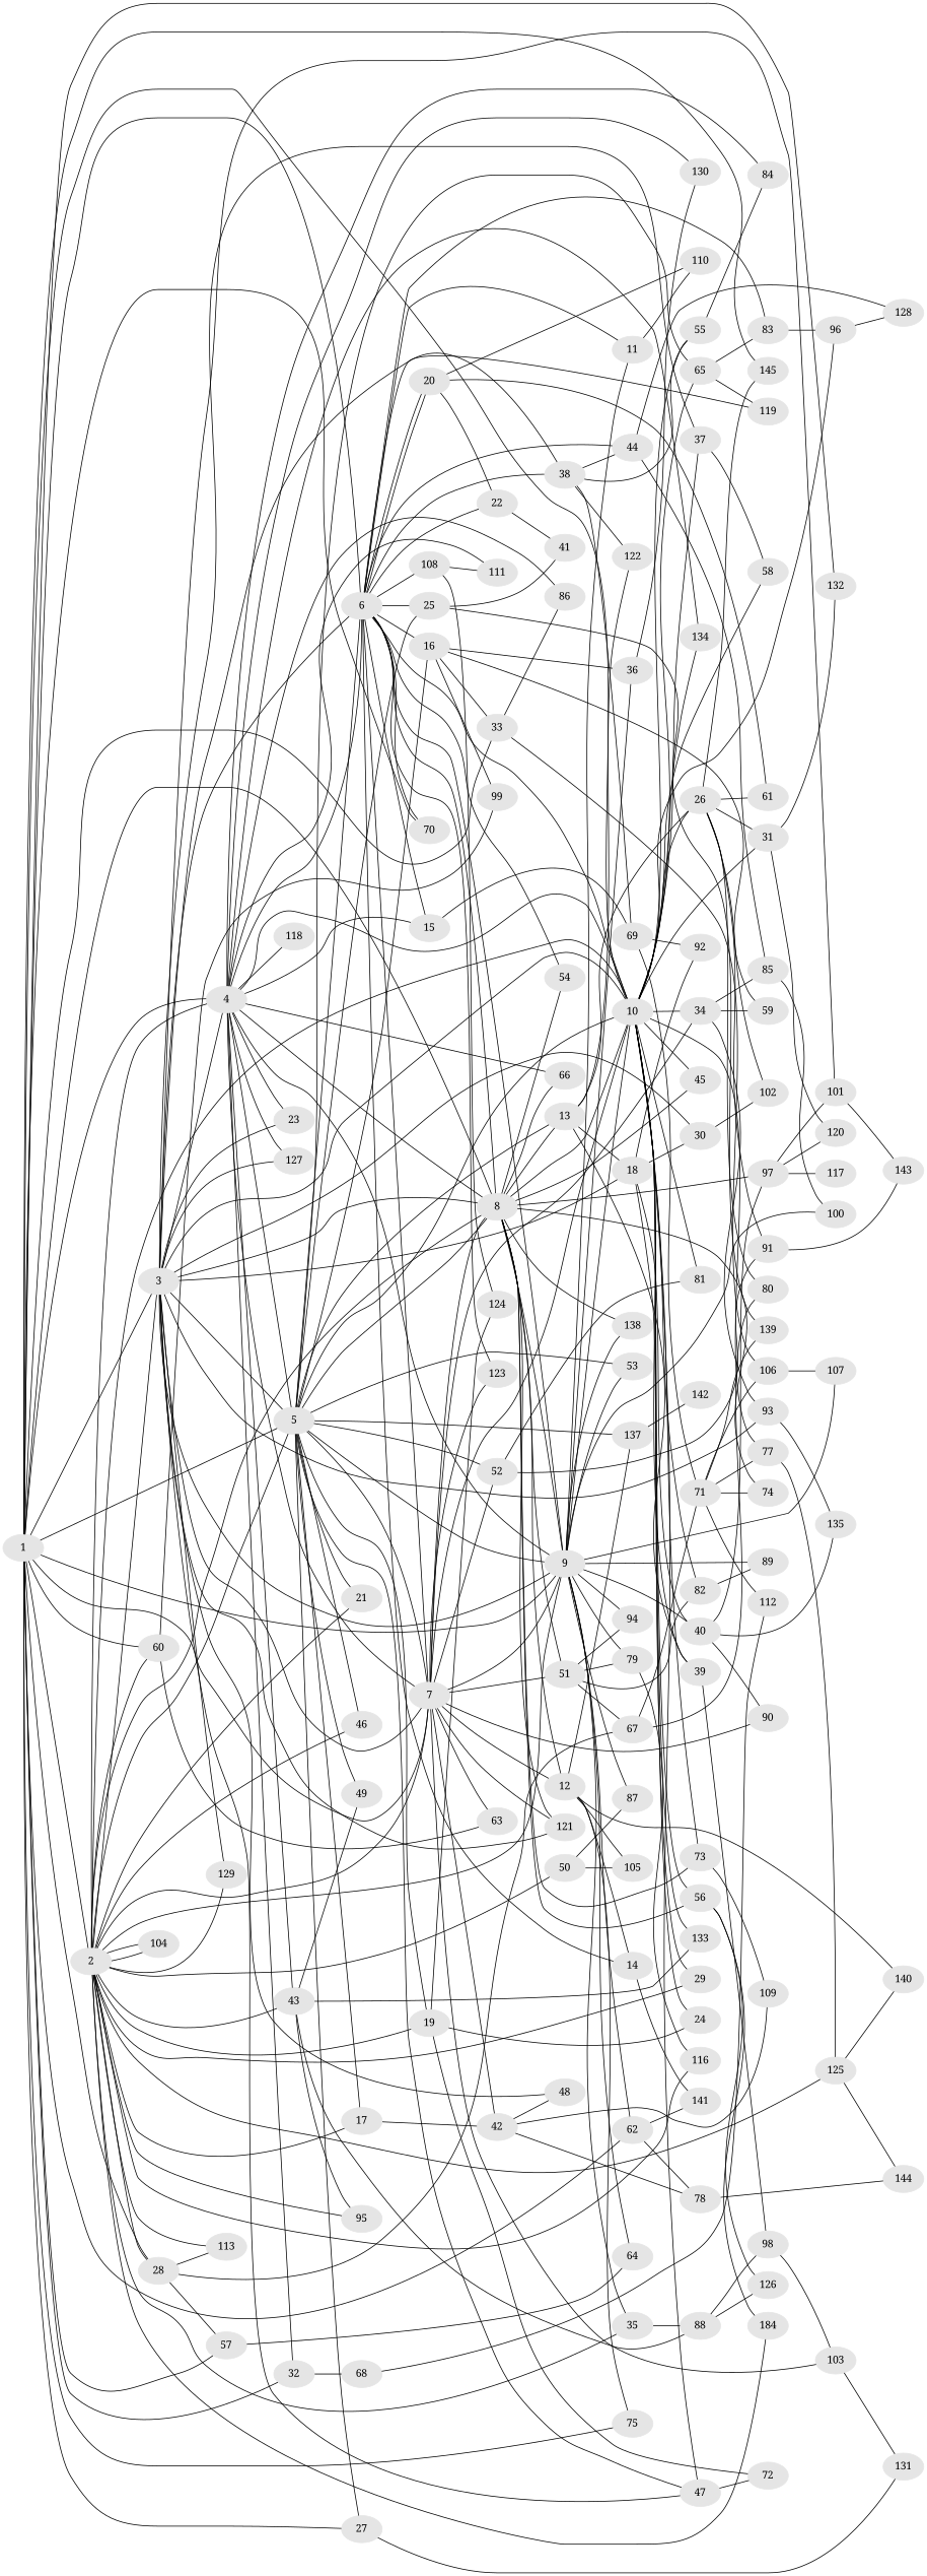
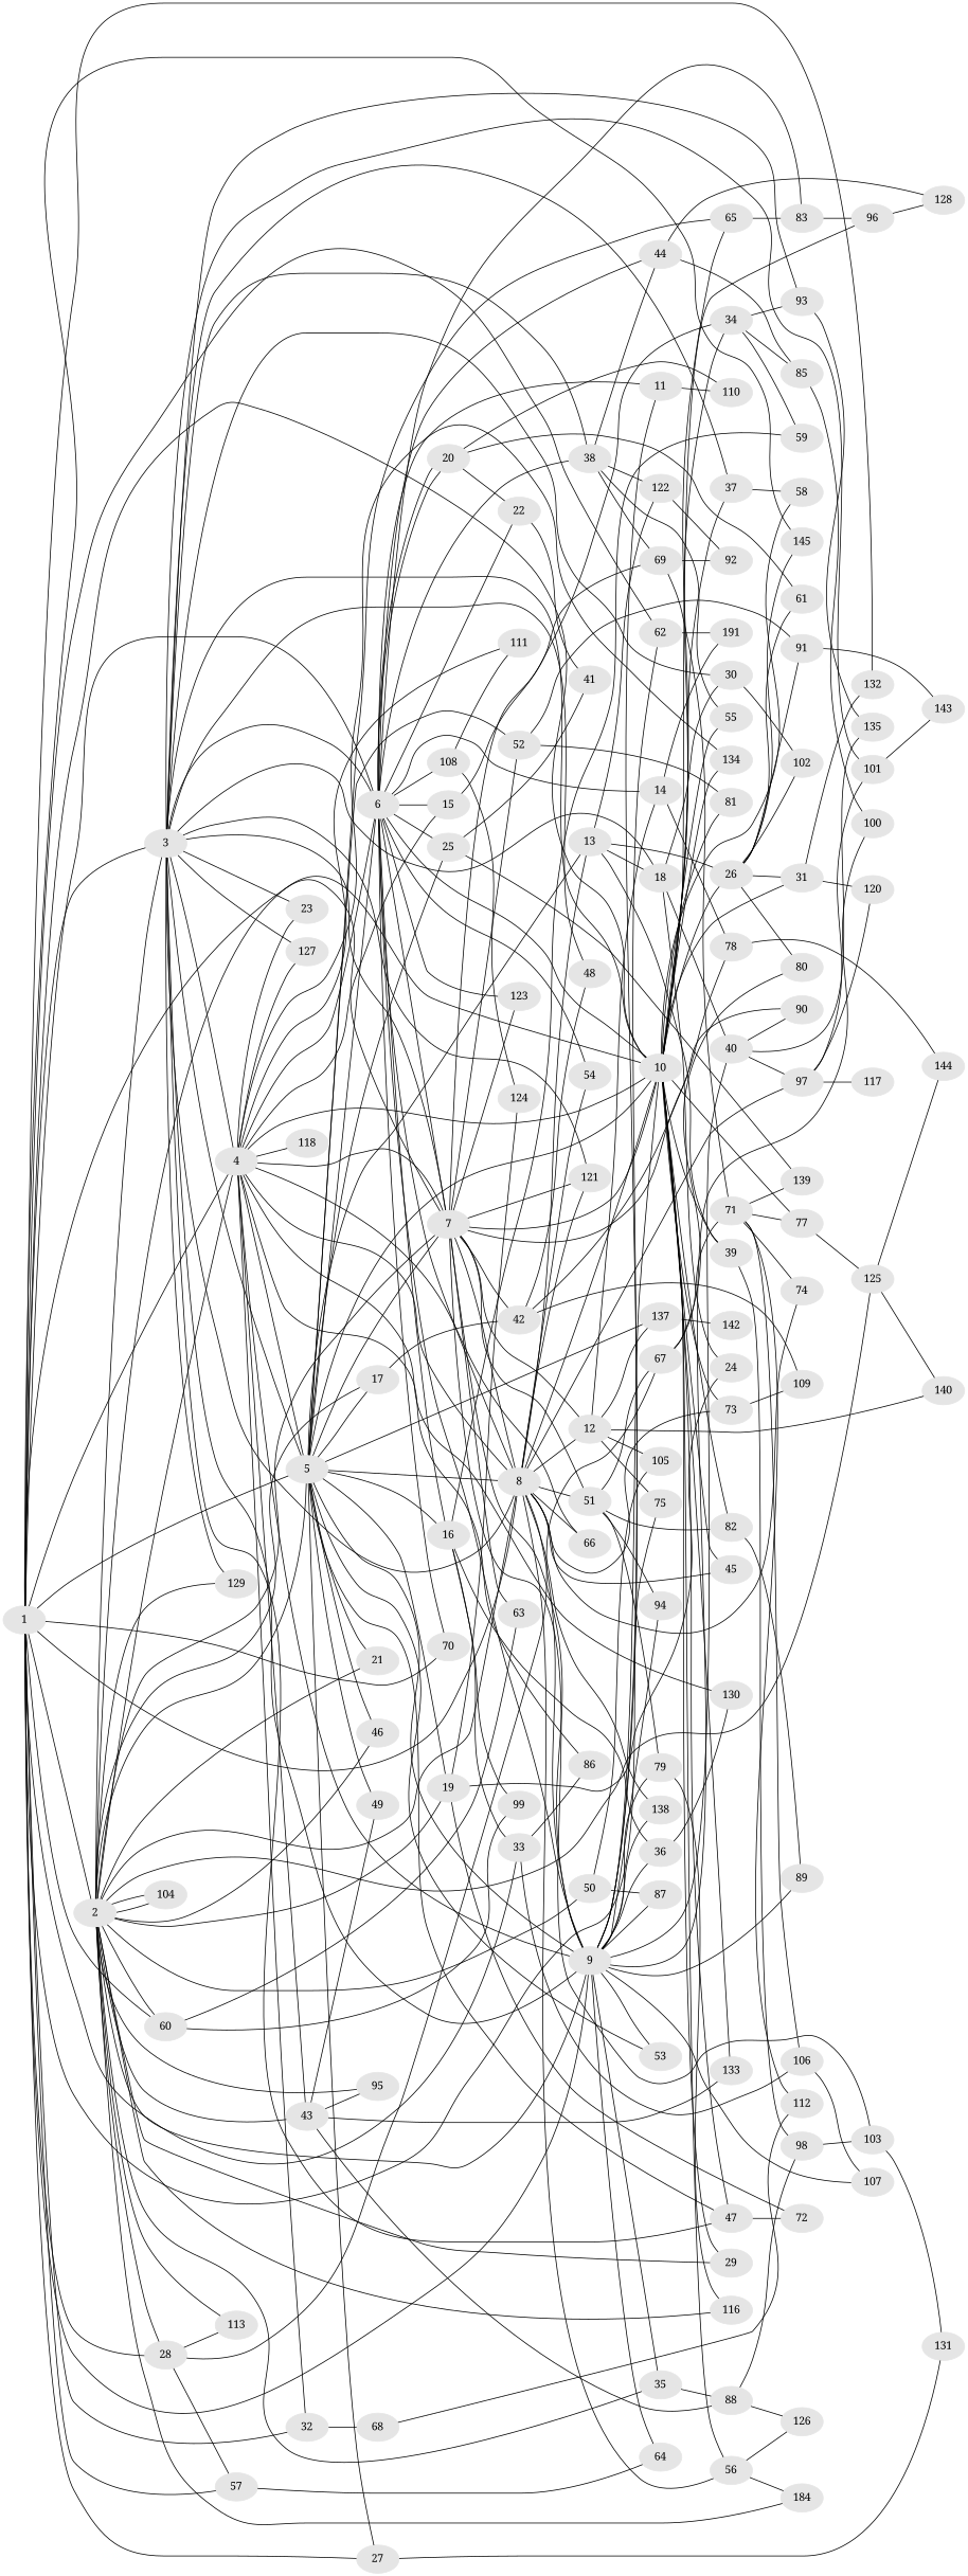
  graph {
    fontname="Noto Serif"
    rankdir=LR
    node [color=gray90 fontname="Noto Serif" style=filled]
    edge [fontname="Noto Serif"]
    1
    2
    3
    4
    5
    6
    7
    8
    9
    10
    27
    28
    32
    33
    57
    60
    62
    70
    75
    n20 [label=145]
    132
    17
    19
    21
    29
    35
    43
    46
    50
    95
    104
    113
    n33 [label=184]
    116
    125
    129
    18
    23
    30
    37
    38
    48
    93
    101
    121
    127
    47
    15
    66
-   84
    86
    111
    118
    130
    134
    13
    16
    25
    49
    52
    53
    65
    137
    11
    14
    20
    22
    44
    54
    83
    108
-   119
    123
    12
    34
    42
    51
    63
    90
    103
    45
    56
    73
    74
    97
    138
    36
    40
    64
    79
    87
    89
    94
    100
    107
    26
    31
    39
    55
    58
    77
    81
    82
    96
    133
    131
    67
    68
    106
    99
-   141
+   141 [label=191]
    24
    72
    124
    88
    105
    140
    144
    92
    102
    122
    69
    135
    143
    59
    41
    139
    91
    142
    110
    78
    61
    85
    128
    109
    126
    112
    120
    117
    80
    98
    71
    1 -- 2
    1 -- 3
    1 -- 4
    1 -- 5
    1 -- 6
    1 -- 7
    1 -- 8
    1 -- 9
    1 -- 10
    1 -- 27
    1 -- 28
    1 -- 32
    1 -- 33
    1 -- 57
    1 -- 60
    1 -- 62
    1 -- 70
    1 -- 75
    1 -- n20
    1 -- 132
    2 -- 3
    2 -- 4
    2 -- 5
    2 -- 7
    2 -- 8
    2 -- 9
    2 -- 10
    2 -- 28
    2 -- 60
    2 -- 17
    2 -- 19
    2 -- 21
    2 -- 29
    2 -- 35
    2 -- 43
    2 -- 46
    2 -- 50
    2 -- 95
    2 -- 104
    2 -- 104
    2 -- 113
    2 -- n33
    2 -- 116
    2 -- 125
    2 -- 129
    3 -- 4
    3 -- 5
    3 -- 6
    3 -- 7
    3 -- 8
    3 -- 9
    3 -- 10
    3 -- 129
    3 -- 18
    3 -- 23
    3 -- 30
    3 -- 37
    3 -- 38
    3 -- 48
    3 -- 93
    3 -- 101
    3 -- 121
    3 -- 127
    3 -- 47
    4 -- 5
    4 -- 6
    4 -- 7
    4 -- 8
    4 -- 9
    4 -- 10
    4 -- 32
    4 -- 43
    4 -- 23
    4 -- 127
    4 -- 15
    4 -- 66
-   4 -- 84
    4 -- 86
    4 -- 111
    4 -- 118
    4 -- 130
    4 -- 134
    5 -- 6
    5 -- 7
    5 -- 8
    5 -- 9
    5 -- 10
    5 -- 27
    5 -- 17
    5 -- 19
    5 -- 21
    5 -- 46
    5 -- 47
    5 -- 13
    5 -- 16
    5 -- 25
    5 -- 49
    5 -- 52
    5 -- 53
    5 -- 65
    5 -- 137
    6 -- 7
    6 -- 8
    6 -- 9
    6 -- 10
    6 -- 70
    6 -- 38
    6 -- 15
    6 -- 16
    6 -- 25
    6 -- 11
    6 -- 14
    6 -- 20
    6 -- 20
    6 -- 22
    6 -- 44
    6 -- 54
    6 -- 83
    6 -- 108
-   6 -- 119
    6 -- 123
    7 -- 8
    7 -- 9
    7 -- 10
    7 -- 121
    7 -- 52
    7 -- 123
    7 -- 12
    7 -- 34
    7 -- 42
    7 -- 51
    7 -- 63
    7 -- 90
    7 -- 103
    8 -- 9
    8 -- 10
    8 -- 121
    8 -- 66
    8 -- 13
    8 -- 54
    8 -- 12
    8 -- 51
    8 -- 45
    8 -- 56
    8 -- 73
    8 -- 74
    8 -- 97
    8 -- 138
    9 -- 10
    9 -- 62
    9 -- 35
    9 -- 53
    9 -- 11
    9 -- 138
    9 -- 36
    9 -- 40
    9 -- 64
    9 -- 79
    9 -- 87
    9 -- 89
    9 -- 94
    9 -- 100
    9 -- 107
    10 -- 29
    10 -- 37
    10 -- 47
    10 -- 134
    10 -- 65
    10 -- 34
    10 -- 45
    10 -- 56
    10 -- 73
    10 -- 26
    10 -- 31
    10 -- 39
    10 -- 55
    10 -- 58
    10 -- 77
    10 -- 81
    10 -- 82
    10 -- 96
    10 -- 133
    27 -- 131
    28 -- 57
    28 -- 113
    28 -- 67
    32 -- 68
    33 -- 86
    33 -- 106
    57 -- 64
    60 -- 63
    60 -- 99
    62 -- 141
    17 -- 42
    19 -- 24
    19 -- 72
    19 -- 124
    35 -- 88
    43 -- 95
    43 -- 49
    43 -- 133
    43 -- 88
    50 -- 87
    50 -- 105
    125 -- 140
    125 -- 144
    18 -- 30
    18 -- 40
    18 -- 24
-   18 -- 92
+   122 -- 92
    30 -- 102
    37 -- 58
    38 -- 44
    38 -- 55
    38 -- 122
    38 -- 69
    93 -- 135
    101 -- 143
    47 -- 72
    15 -- 69
    13 -- 18
    13 -- 26
    13 -- 39
    13 -- 122
    16 -- 33
    16 -- 36
    16 -- 99
    16 -- 59
    25 -- 41
    25 -- 139
    52 -- 81
    52 -- 91
    65 -- 83
-   65 -- 119
    137 -- 142
    11 -- 110
    14 -- 141
-   62 -- 78
+   14 -- 78
    20 -- 22
    20 -- 110
    20 -- 61
    22 -- 41
    44 -- 85
    44 -- 128
    83 -- 96
    108 -- 111
    108 -- 124
    12 -- 75
    12 -- 137
    12 -- 14
    12 -- 105
    12 -- 140
    34 -- 93
    34 -- 59
    34 -- 85
    42 -- 48
    42 -- 78
    42 -- 109
    51 -- 79
    51 -- 94
    51 -- 82
    51 -- 67
    103 -- 131
    56 -- n33
    56 -- 126
    73 -- 109
    97 -- 101
    97 -- 120
    97 -- 117
    36 -- 130
    40 -- 90
    40 -- 97
    40 -- 135
    79 -- 116
    26 -- n20
    26 -- 31
    26 -- 102
    26 -- 91
    26 -- 61
    26 -- 80
    31 -- 132
    31 -- 120
    39 -- 98
-   55 -- 84
    77 -- 125
    82 -- 89
    96 -- 128
    67 -- 80
    67 -- 71
    68 -- 112
    106 -- 107
    88 -- 126
    88 -- 98
    69 -- 92
    69 -- 71
    91 -- 143
    78 -- 144
    85 -- 100
    98 -- 103
    71 -- 74
    71 -- 77
    71 -- 106
    71 -- 139
    71 -- 112
  }
